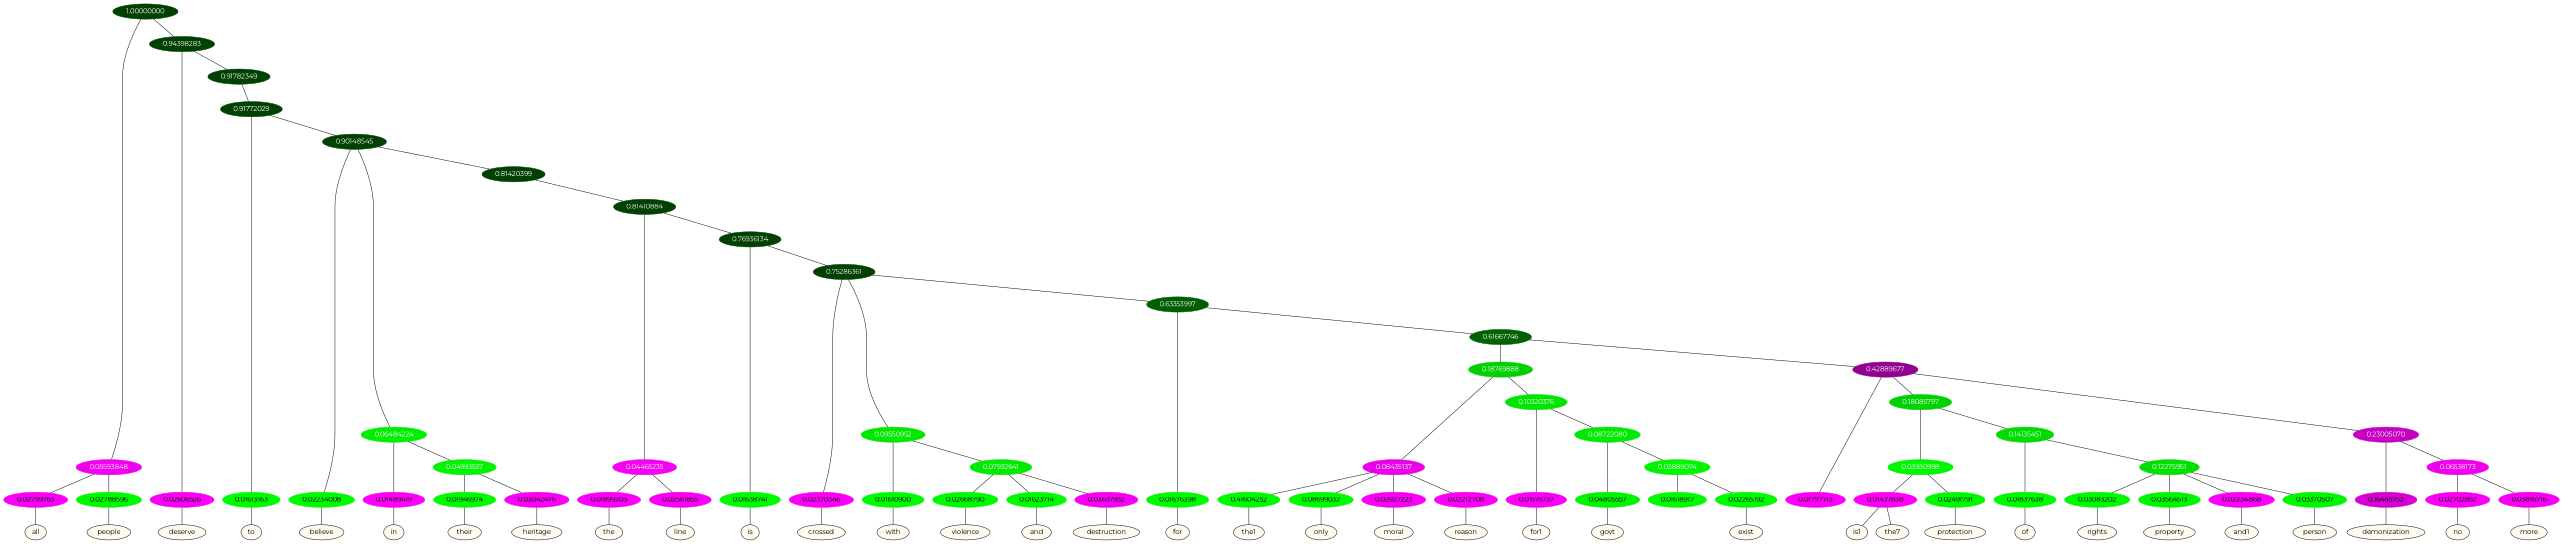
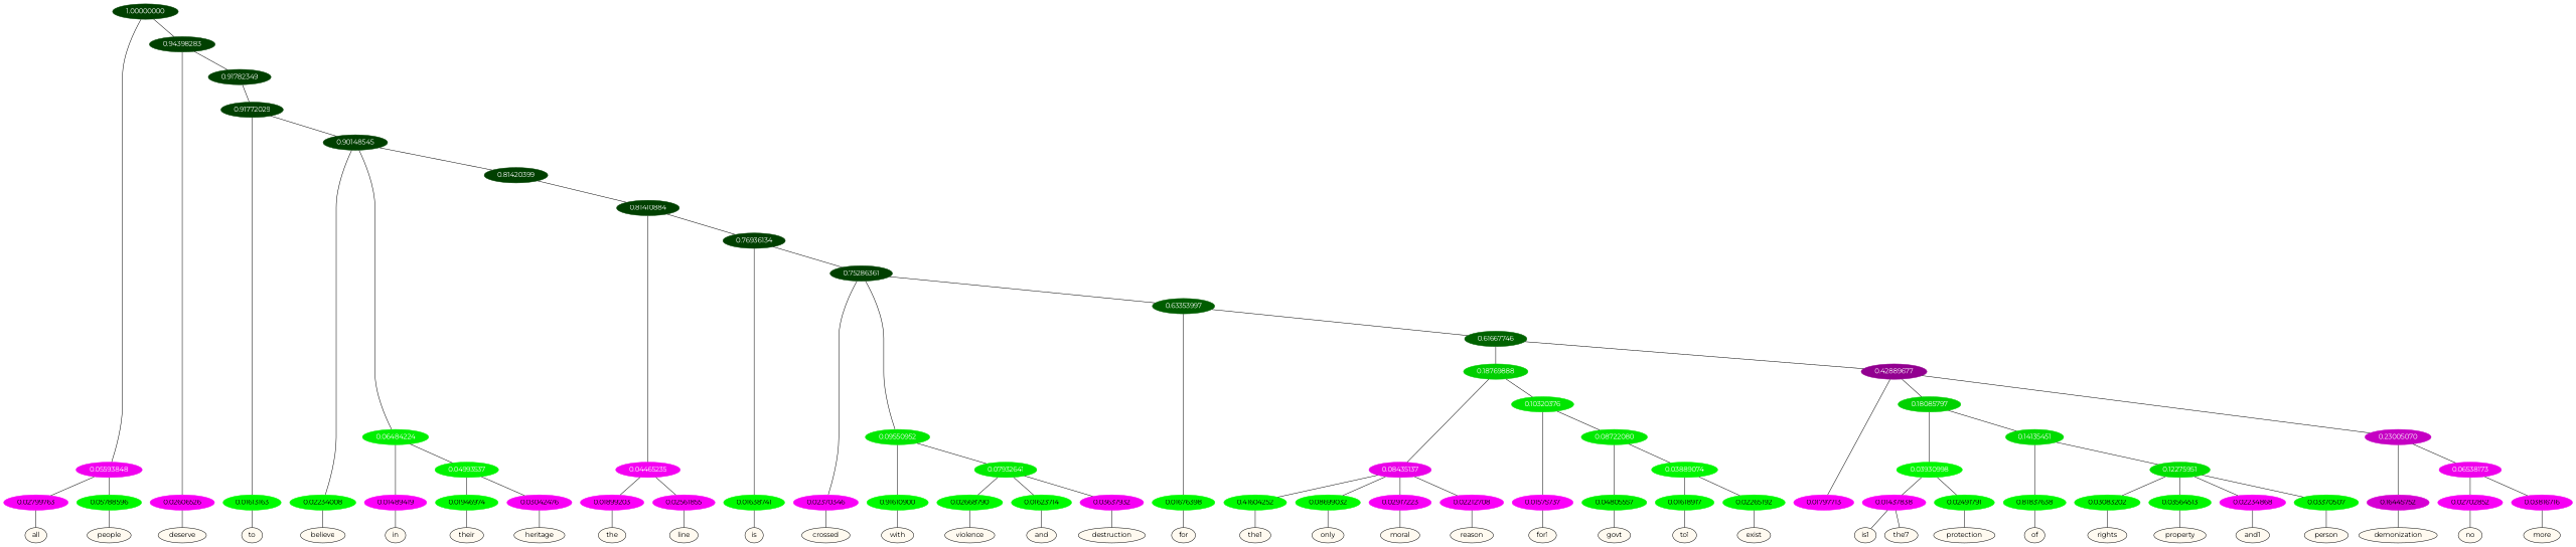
  graph {
    fontname=Montserrat
    node [color=black fontname=Montserrat format=png nodesep=0.001 ordering=out overlap_scaling=0.01 ranksep=0.001 style=filled]
    edge [fontname=Montserrat]
    n1 [fillcolor=floralwhite height=0.15 label=all style="filled,solid" width=0.15]
    n2 [fillcolor=floralwhite height=0.15 label=people style="filled,solid" width=0.15]
    n3 [fillcolor=floralwhite height=0.15 label=deserve style="filled,solid" width=0.15]
    n4 [fillcolor=floralwhite height=0.15 label=to style="filled,solid" width=0.15]
    n5 [fillcolor=floralwhite height=0.15 label=believe style="filled,solid" width=0.15]
    n6 [fillcolor=floralwhite height=0.15 label=in style="filled,solid" width=0.15]
    n7 [fillcolor=floralwhite height=0.15 label=their style="filled,solid" width=0.15]
    n8 [fillcolor=floralwhite height=0.15 label=heritage style="filled,solid" width=0.15]
    n9 [fillcolor=floralwhite height=0.15 label=the style="filled,solid" width=0.15]
    n10 [fillcolor=floralwhite height=0.15 label=line style="filled,solid" width=0.15]
    n11 [fillcolor=floralwhite height=0.15 label=is style="filled,solid" width=0.15]
    n12 [fillcolor=floralwhite height=0.15 label=crossed style="filled,solid" width=0.15]
    n13 [fillcolor=floralwhite height=0.15 label=with style="filled,solid" width=0.15]
    n14 [fillcolor=floralwhite height=0.15 label=violence style="filled,solid" width=0.15]
    n15 [fillcolor=floralwhite height=0.15 label=and style="filled,solid" width=0.15]
    n16 [fillcolor=floralwhite height=0.15 label=destruction style="filled,solid" width=0.15]
    n17 [fillcolor=floralwhite height=0.15 label=for style="filled,solid" width=0.15]
    n18 [fillcolor=floralwhite height=0.15 label=the1 style="filled,solid" width=0.15]
    n19 [fillcolor=floralwhite height=0.15 label=only style="filled,solid" width=0.15]
    n20 [fillcolor=floralwhite height=0.15 label=moral style="filled,solid" width=0.15]
    n21 [fillcolor=floralwhite height=0.15 label=reason style="filled,solid" width=0.15]
    n22 [fillcolor=floralwhite height=0.15 label=for1 style="filled,solid" width=0.15]
    n23 [fillcolor=floralwhite height=0.15 label=govt style="filled,solid" width=0.15]
+   n24 [fillcolor=floralwhite height=0.15 label=to1 style="filled,solid" width=0.15]
    n25 [fillcolor=floralwhite height=0.15 label=exist style="filled,solid" width=0.15]
    n26 [fillcolor=floralwhite height=0.15 label=is1 style="filled,solid" width=0.15]
    n27 [fillcolor=floralwhite height=0.15 label=the7 style="filled,solid" width=0.15]
    n28 [fillcolor=floralwhite height=0.15 label=protection style="filled,solid" width=0.15]
    n29 [fillcolor=floralwhite height=0.15 label=of style="filled,solid" width=0.15]
    n30 [fillcolor=floralwhite height=0.15 label=rights style="filled,solid" width=0.15]
    n31 [fillcolor=floralwhite height=0.15 label=property style="filled,solid" width=0.15]
    n32 [fillcolor=floralwhite height=0.15 label=and1 style="filled,solid" width=0.15]
    n33 [fillcolor=floralwhite height=0.15 label=person style="filled,solid" width=0.15]
    n34 [fillcolor=floralwhite height=0.15 label=no style="filled,solid" width=0.15]
    n35 [fillcolor=floralwhite height=0.15 label=more style="filled,solid" width=0.15]
    n36 [fillcolor=floralwhite height=0.15 label=demonization style="filled,solid" width=0.15]
    n37 [color="0.835 1.000 0.972" fontcolor=black height=0.15 label=0.02799763 width=0.15]
-   n38 [color="0.334 1.000 0.972" fontcolor=black height=0.15 label=0.02788596 width=0.15]
+   n38 [color="0.334 1.000 0.972" fontcolor=black height=0.15 label=0.05788596 width=0.15]
    n39 [color="0.835 1.000 0.974" fontcolor=black height=0.15 label=0.02606526 width=0.15]
    n40 [color="0.334 1.000 0.984" fontcolor=black height=0.15 label=0.01613163 width=0.15]
    n41 [color="0.334 1.000 0.978" fontcolor=black height=0.15 label=0.02234008 width=0.15]
    n42 [color="0.835 1.000 0.985" fontcolor=black height=0.15 label=0.01489419 width=0.15]
    n43 [color="0.334 1.000 0.981" fontcolor=black height=0.15 label=0.01946974 width=0.15]
    n44 [color="0.835 1.000 0.970" fontcolor=black height=0.15 label=0.03042476 width=0.15]
    n45 [color="0.835 1.000 0.981" fontcolor=black height=0.15 label=0.01899203 width=0.15]
    n46 [color="0.835 1.000 0.974" fontcolor=black height=0.15 label=0.02561855 width=0.15]
    n47 [color="0.334 1.000 0.984" fontcolor=black height=0.15 label=0.01638741 width=0.15]
    n48 [color="0.835 1.000 0.976" fontcolor=black height=0.15 label=0.02370346 width=0.15]
-   n49 [color="0.334 1.000 0.984" fontcolor=black height=0.15 label=0.01610900 width=0.15]
+   n49 [color="0.334 1.000 0.984" fontcolor=black height=0.15 label=0.91610900 width=0.15]
    n50 [color="0.334 1.000 0.973" fontcolor=black height=0.15 label=0.02668790 width=0.15]
    n51 [color="0.334 1.000 0.984" fontcolor=black height=0.15 label=0.01623714 width=0.15]
    n52 [color="0.835 1.000 0.964" fontcolor=black height=0.15 label=0.03637932 width=0.15]
    n53 [color="0.334 1.000 0.983" fontcolor=black height=0.15 label=0.01676398 width=0.15]
    n54 [color="0.334 1.000 0.984" fontcolor=black height=0.15 label=0.41604252 width=0.15]
    n55 [color="0.334 1.000 0.983" fontcolor=black height=0.15 label=0.08699032 width=0.15]
-   n56 [color="0.835 1.000 0.971" fontcolor=black height=0.15 label=0.02927223 width=0.15]
+   n56 [color="0.835 1.000 0.971" fontcolor=black height=0.15 label=0.02917223 width=0.15]
    n57 [color="0.835 1.000 0.978" fontcolor=black height=0.15 label=0.02212708 width=0.15]
    n58 [color="0.835 1.000 0.984" fontcolor=black height=0.15 label=0.01575737 width=0.15]
    n59 [color="0.334 1.000 0.952" fontcolor=black height=0.15 label=0.04805557 width=0.15]
    n60 [color="0.334 1.000 0.984" fontcolor=black height=0.15 label=0.01618917 width=0.15]
    n61 [color="0.334 1.000 0.977" fontcolor=black height=0.15 label=0.02265192 width=0.15]
    n62 [color="0.835 1.000 0.982" fontcolor=black height=0.15 label=0.01797713 width=0.15]
    n63 [color="0.835 1.000 0.986" fontcolor=black height=0.15 label=0.01437838 width=0.15]
    n64 [color="0.334 1.000 0.975" fontcolor=black height=0.15 label=0.02491791 width=0.15]
-   n65 [color="0.334 1.000 0.982" fontcolor=black height=0.15 label=0.01837638 width=0.15]
+   n65 [color="0.334 1.000 0.982" fontcolor=black height=0.15 label=0.81837638 width=0.15]
    n66 [color="0.334 1.000 0.969" fontcolor=black height=0.15 label=0.03083202 width=0.15]
    n67 [color="0.334 1.000 0.964" fontcolor=black height=0.15 label=0.03564513 width=0.15]
    n68 [color="0.835 1.000 0.978" fontcolor=black height=0.15 label=0.02234868 width=0.15]
    n69 [color="0.334 1.000 0.966" fontcolor=black height=0.15 label=0.03370507 width=0.15]
    n70 [color="0.835 1.000 0.973" fontcolor=black height=0.15 label=0.02702852 width=0.15]
    n71 [color="0.835 1.000 0.962" fontcolor=black height=0.15 label=0.03816716 width=0.15]
    n72 [color="0.835 1.000 0.836" fontcolor=black height=0.15 label=0.16445752 width=0.15]
    n73 [color="0.334 1.000 0.250" fontcolor=grey99 height=0.15 label=1.00000000 width=0.15]
    n74 [color="0.835 1.000 0.944" fontcolor=grey99 height=0.15 label=0.05593848 width=0.15]
    n75 [color="0.334 1.000 0.250" fontcolor=grey99 height=0.15 label=0.94398283 width=0.15]
    n76 [color="0.334 1.000 0.250" fontcolor=grey99 height=0.15 label=0.91782349 width=0.15]
    n77 [color="0.334 1.000 0.250" fontcolor=grey99 height=0.15 label=0.91772029 width=0.15]
    n78 [color="0.334 1.000 0.250" fontcolor=grey99 height=0.15 label=0.90148545 width=0.15]
    n79 [color="0.334 1.000 0.935" fontcolor=grey99 height=0.15 label=0.06484224 width=0.15]
    n80 [color="0.334 1.000 0.250" fontcolor=grey99 height=0.15 label=0.81420399 width=0.15]
    n81 [color="0.334 1.000 0.950" fontcolor=grey99 height=0.15 label=0.04993537 width=0.15]
    n82 [color="0.334 1.000 0.250" fontcolor=grey99 height=0.15 label=0.81410884 width=0.15]
    n83 [color="0.835 1.000 0.955" fontcolor=grey99 height=0.15 label=0.04465235 width=0.15]
    n84 [color="0.334 1.000 0.250" fontcolor=grey99 height=0.15 label=0.76936134 width=0.15]
    n85 [color="0.334 1.000 0.250" fontcolor=grey99 height=0.15 label=0.75286361 width=0.15]
    n86 [color="0.334 1.000 0.904" fontcolor=grey99 height=0.15 label=0.09550952 width=0.15]
    n87 [color="0.334 1.000 0.366" fontcolor=grey99 height=0.15 label=0.63353997 width=0.15]
    n88 [color="0.334 1.000 0.921" fontcolor=grey99 height=0.15 label=0.07932641 width=0.15]
    n89 [color="0.334 1.000 0.383" fontcolor=grey99 height=0.15 label=0.61667746 width=0.15]
    n90 [color="0.334 1.000 0.812" fontcolor=grey99 height=0.15 label=0.18769888 width=0.15]
    n91 [color="0.835 1.000 0.571" fontcolor=grey99 height=0.15 label=0.42889677 width=0.15]
    n92 [color="0.835 1.000 0.916" fontcolor=grey99 height=0.15 label=0.08435137 width=0.15]
    n93 [color="0.334 1.000 0.897" fontcolor=grey99 height=0.15 label=0.10320376 width=0.15]
    n94 [color="0.334 1.000 0.819" fontcolor=grey99 height=0.15 label=0.18085797 width=0.15]
    n95 [color="0.835 1.000 0.770" fontcolor=grey99 height=0.15 label=0.23005070 width=0.15]
    n96 [color="0.334 1.000 0.913" fontcolor=grey99 height=0.15 label=0.08722080 width=0.15]
    n97 [color="0.334 1.000 0.961" fontcolor=grey99 height=0.15 label=0.03930998 width=0.15]
    n98 [color="0.334 1.000 0.859" fontcolor=grey99 height=0.15 label=0.14135451 width=0.15]
    n99 [color="0.835 1.000 0.935" fontcolor=grey99 height=0.15 label=0.06538173 width=0.15]
    n100 [color="0.334 1.000 0.961" fontcolor=grey99 height=0.15 label=0.03889074 width=0.15]
    n101 [color="0.334 1.000 0.877" fontcolor=grey99 height=0.15 label=0.12275951 width=0.15]
    subgraph sub_1 {
      rank=same
      n1
      n2
      n3
      n4
      n5
      n6
      n7
      n8
      n9
      n10
      n11
      n12
      n13
      n14
      n15
      n16
      n17
      n18
      n19
      n20
      n21
      n22
      n23
+     n24
      n25
      n26
      n27
      n28
      n29
      n30
      n31
      n32
      n33
      n34
      n35
      n36
    }
    subgraph sub_2 {
      rank=same
      n37
      n38
      n39
      n40
      n41
      n42
      n43
      n44
      n45
      n46
      n47
      n48
      n49
      n50
      n51
      n52
      n53
      n54
      n55
      n56
      n57
      n58
      n59
      n60
      n61
      n62
      n63
      n64
      n65
      n66
      n67
      n68
      n69
      n70
      n71
      n72
    }
    n37 -- n1
    n38 -- n2
    n39 -- n3
    n40 -- n4
    n41 -- n5
    n42 -- n6
    n43 -- n7
    n44 -- n8
    n45 -- n9
    n46 -- n10
    n47 -- n11
    n48 -- n12
    n49 -- n13
    n50 -- n14
    n51 -- n15
    n52 -- n16
    n53 -- n17
    n54 -- n18
    n55 -- n19
    n56 -- n20
    n57 -- n21
    n58 -- n22
    n59 -- n23
+   n60 -- n24
    n61 -- n25
    n63 -- n26
    n63 -- n27
    n64 -- n28
    n65 -- n29
    n66 -- n30
    n67 -- n31
    n68 -- n32
    n69 -- n33
    n70 -- n34
    n71 -- n35
    n72 -- n36
    n73 -- n74
    n73 -- n75
    n74 -- n37
    n74 -- n38
    n75 -- n39
    n75 -- n76
    n76 -- n77
    n77 -- n40
    n77 -- n78
    n78 -- n41
    n78 -- n79
    n78 -- n80
    n79 -- n42
    n79 -- n81
    n80 -- n82
    n81 -- n43
    n81 -- n44
    n82 -- n83
    n82 -- n84
    n83 -- n45
    n83 -- n46
    n84 -- n47
    n84 -- n85
    n85 -- n48
    n85 -- n86
    n85 -- n87
    n86 -- n49
    n86 -- n88
    n87 -- n53
    n87 -- n89
    n88 -- n50
    n88 -- n51
    n88 -- n52
    n89 -- n90
    n89 -- n91
    n90 -- n92
    n90 -- n93
    n91 -- n62
    n91 -- n94
    n91 -- n95
    n92 -- n54
    n92 -- n55
    n92 -- n56
    n92 -- n57
    n93 -- n58
    n93 -- n96
    n94 -- n97
    n94 -- n98
    n95 -- n72
    n95 -- n99
    n96 -- n59
    n96 -- n100
    n97 -- n63
    n97 -- n64
    n98 -- n65
    n98 -- n101
    n99 -- n70
    n99 -- n71
    n100 -- n60
    n100 -- n61
    n101 -- n66
    n101 -- n67
    n101 -- n68
    n101 -- n69
  }
